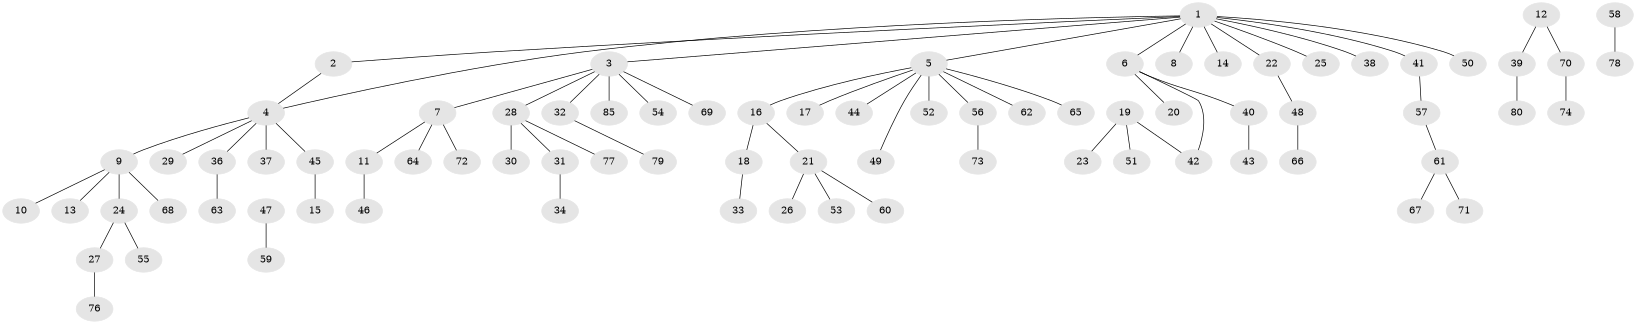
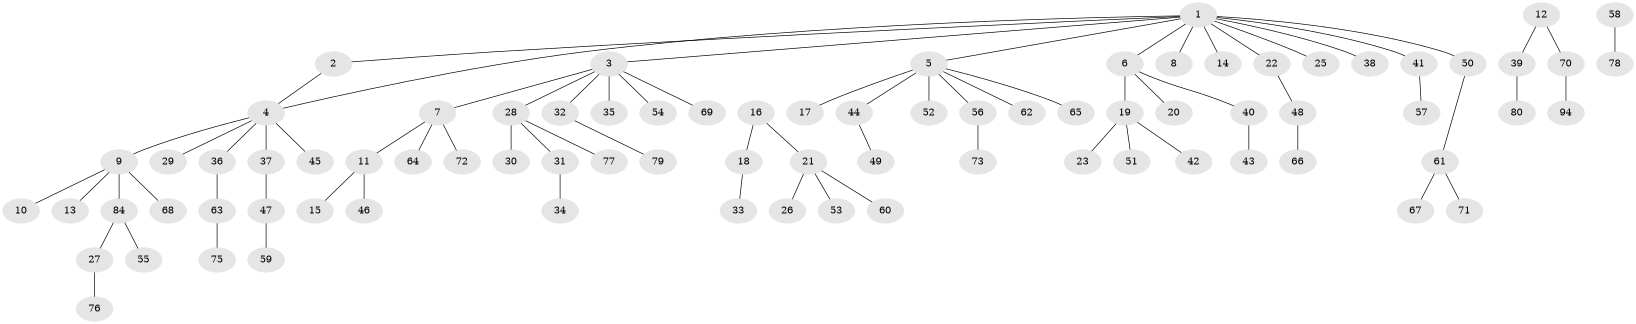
  graph {
    node [color=gray90 style=filled]
    1
    2
    3
    4
    5
    6
    8
    14
    22
    25
    38
    41
    50
    7
    28
    32
-   35 [label=85]
+   35
    54
    69
    9
    29
    36
    37
    45
    16
    17
    44
    49
    52
    56
    62
    65
    19
    20
    40
    12
    39
    70
    48
    57
    11
    64
    72
    30
    31
    77
    79
    10
    13
-   24
+   24 [label=84]
    68
    63
    47
    18
    21
    73
    23
    42
    51
    43
    15
    46
    27
    55
    58
    78
    80
-   74
+   74 [label=94]
    33
    26
    53
    60
    66
    76
    34
+   75
    59
    61
    67
    71
    1 -- 2
    1 -- 3
    1 -- 4
    1 -- 5
    1 -- 6
    1 -- 8
    1 -- 14
    1 -- 22
    1 -- 25
    1 -- 38
    1 -- 41
    1 -- 50
    2 -- 4
    3 -- 7
    3 -- 28
    3 -- 32
    3 -- 35
    3 -- 54
    3 -- 69
    4 -- 9
    4 -- 29
    4 -- 36
    4 -- 37
    4 -- 45
-   5 -- 16
    5 -- 17
    5 -- 44
-   5 -- 49
+   44 -- 49
    5 -- 52
    5 -- 56
    5 -- 62
    5 -- 65
-   6 -- 42
+   6 -- 19
    6 -- 20
    6 -- 40
    22 -- 48
    41 -- 57
    7 -- 11
    7 -- 64
    7 -- 72
    28 -- 30
    28 -- 31
    28 -- 77
    32 -- 79
    9 -- 10
    9 -- 13
    9 -- 24
    9 -- 68
    36 -- 63
+   37 -- 47
    16 -- 18
    16 -- 21
    56 -- 73
    19 -- 23
    19 -- 42
    19 -- 51
    40 -- 43
    12 -- 39
    12 -- 70
    39 -- 80
    70 -- 74
    48 -- 66
-   57 -- 61
-   45 -- 15
+   50 -- 61
+   11 -- 15
    11 -- 46
    31 -- 34
    24 -- 27
    24 -- 55
+   63 -- 75
    47 -- 59
    18 -- 33
    21 -- 26
    21 -- 53
    21 -- 60
    27 -- 76
    58 -- 78
    61 -- 67
    61 -- 71
  }
